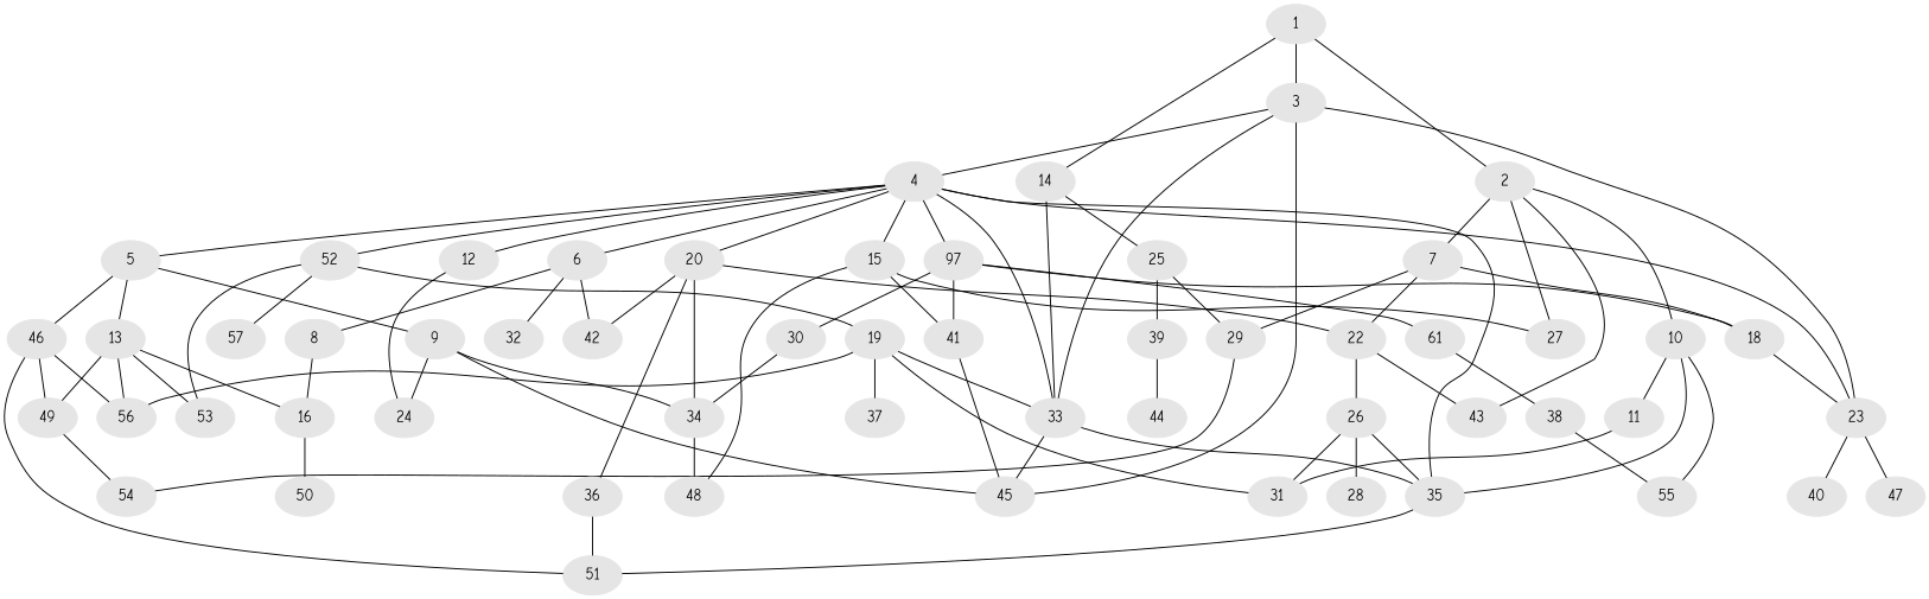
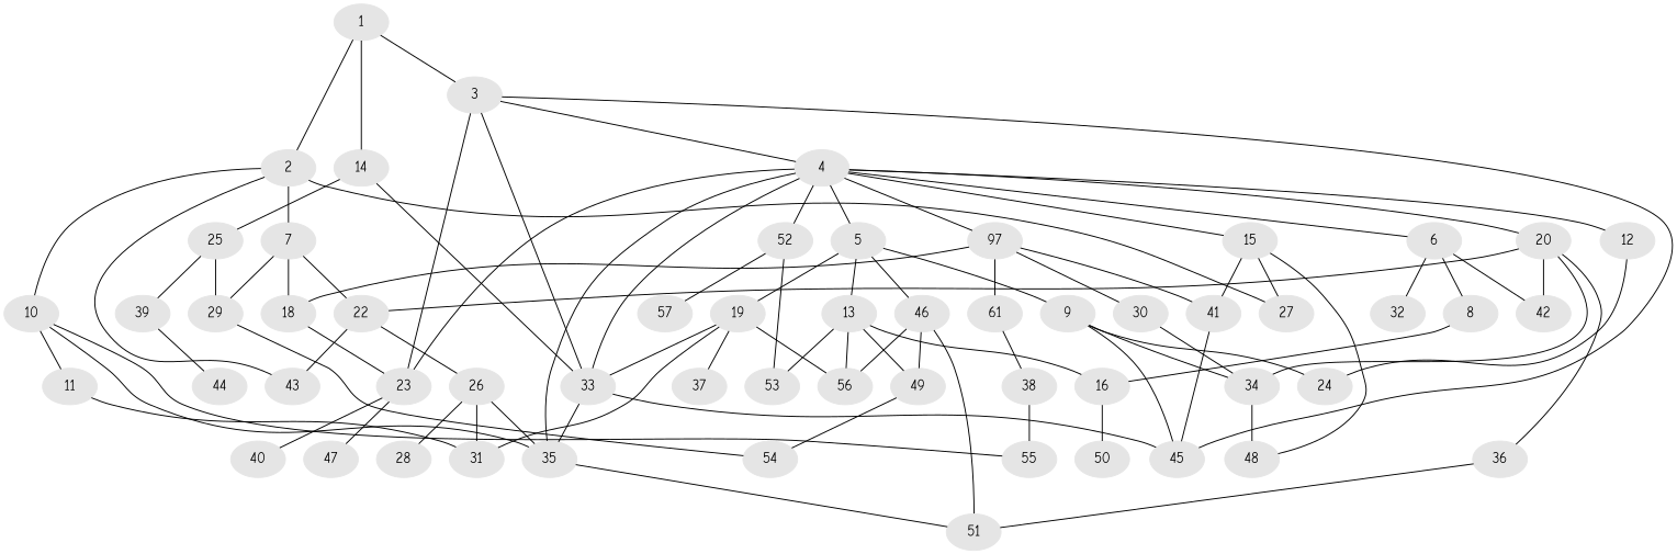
  graph {
    fontname="Comic Neue"
    node [color=gray90 fontname="Comic Neue" style=filled]
    edge [fontname="Comic Neue" weight=1.0]
    1
    2
    3
    14
    7
    10
    27
    43
    4
    23
    33
    45
    25
    18
    22
    29
    35
    11
    55
    5
    6
    12
    15
    n24 [label=97]
    20
    52
    40
    47
    9
    13
    19
    46
    8
    32
    42
    24
    41
    48
    n39 [label=61]
    30
    34
    36
    51
    53
    57
    16
    49
    56
    31
    37
    26
    54
    50
    39
    38
    28
    44
    1 -- 2
    1 -- 3
    1 -- 14
    2 -- 7 [weight=2.0]
    2 -- 10
    2 -- 27
    2 -- 43
    3 -- 4 [weight=2.0]
    3 -- 23 [weight=3.0]
    3 -- 33
    3 -- 45
    14 -- 33
    14 -- 25
    7 -- 18
    7 -- 22
    7 -- 29
    10 -- 35
    10 -- 11
    10 -- 55
    4 -- 23
    4 -- 33
    4 -- 35
    4 -- 5
    4 -- 6
    4 -- 12
    4 -- 15
    4 -- n24
    4 -- 20
    4 -- 52
    23 -- 40
    23 -- 47
    33 -- 45
    33 -- 35
    25 -- 29
    25 -- 39
    18 -- 23
    22 -- 43 [weight=2.0]
    22 -- 26
    29 -- 54
    35 -- 51
    11 -- 31 [weight=3.0]
    5 -- 9
    5 -- 13
-   52 -- 19
+   5 -- 19
    5 -- 46
    6 -- 8
    6 -- 32
    6 -- 42
    12 -- 24
    15 -- 27
    15 -- 41
    15 -- 48
    n24 -- 18
    n24 -- 41
    n24 -- n39
    n24 -- 30
    20 -- 22
    20 -- 42
    20 -- 34
    20 -- 36
    52 -- 53
    52 -- 57
    9 -- 45
    9 -- 24
    9 -- 34
    13 -- 53
    13 -- 16
    13 -- 49
    13 -- 56
    19 -- 33
    19 -- 56
    19 -- 31
    19 -- 37
    46 -- 51
    46 -- 49
    46 -- 56
    8 -- 16
    41 -- 45
    n39 -- 38
    30 -- 34
    34 -- 48 [weight=3.0]
    36 -- 51
    16 -- 50
    49 -- 54
    26 -- 35
    26 -- 31
    26 -- 28
    39 -- 44
    38 -- 55
  }
